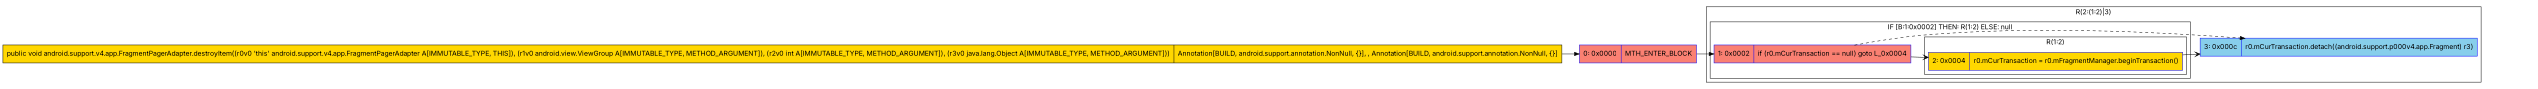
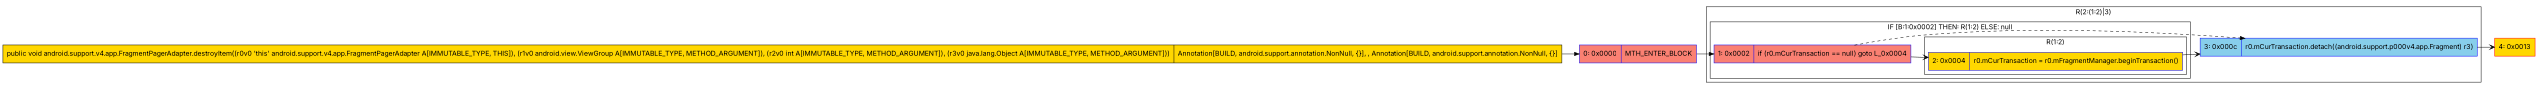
  digraph {
    fontname=Inter
    rankdir=LR
    node [color=blue fillcolor=gold fontname=Inter shape=record style=filled]
    edge [arrowhead=vee fontname=Inter]
    n1 [label="{2\:\ 0x0004|r0.mCurTransaction = r0.mFragmentManager.beginTransaction()\l}"]
    n2 [fillcolor=salmon label="{1\:\ 0x0002|if (r0.mCurTransaction == null) goto L_0x0004\l}"]
    n3 [fillcolor=skyblue label="{3\:\ 0x000c|r0.mCurTransaction.detach((android.support.p000v4.app.Fragment) r3)\l}"]
+   n4 [color=red label="{4\:\ 0x0013}"]
    n5 [fillcolor=salmon label="{0\:\ 0x0000|MTH_ENTER_BLOCK\l}"]
    n6 [label="{public void android.support.v4.app.FragmentPagerAdapter.destroyItem((r0v0 'this' android.support.v4.app.FragmentPagerAdapter A[IMMUTABLE_TYPE, THIS]), (r1v0 android.view.ViewGroup A[IMMUTABLE_TYPE, METHOD_ARGUMENT]), (r2v0 int A[IMMUTABLE_TYPE, METHOD_ARGUMENT]), (r3v0 java.lang.Object A[IMMUTABLE_TYPE, METHOD_ARGUMENT]))  | Annotation[BUILD, android.support.annotation.NonNull, \{\}], , Annotation[BUILD, android.support.annotation.NonNull, \{\}]\l}" color=""]
    subgraph cluster_1 {
      label="R(2:(1:2)|3)"
      n3
      subgraph cluster_2 {
        label="IF [B:1:0x0002] THEN: R(1:2) ELSE: null"
        n2
        subgraph cluster_3 {
          label="R(1:2)"
          n1
        }
      }
    }
    n1 -> n3
    n2 -> n1
    n2 -> n3 [arrowhead=normal style=dashed]
+   n3 -> n4
    n5 -> n2 [arrowhead=normal]
    n6 -> n5 [arrowhead=normal]
  }
